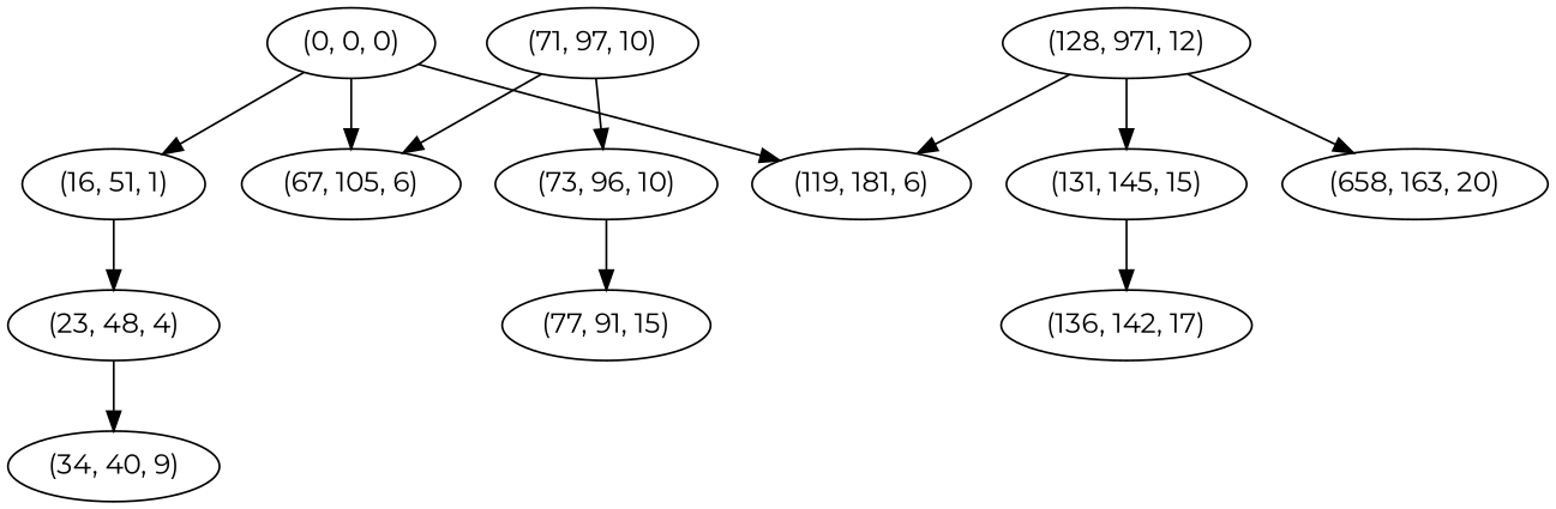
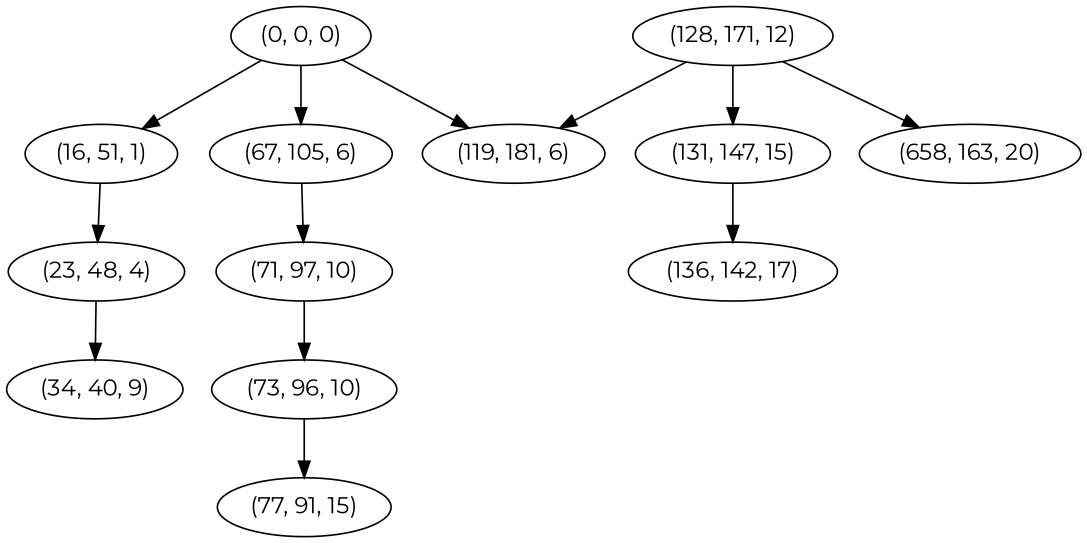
  digraph {
    fontname=Montserrat
    node [fontname=Montserrat]
    edge [fontname=Montserrat]
    n1 [label="(16, 51, 1)"]
    "(0, 0, 0)"
    "(67, 105, 6)"
    "(119, 181, 6)"
    "(23, 48, 4)"
    "(71, 97, 10)"
    "(34, 40, 9)"
    n8 [label="(73, 96, 10)"]
    "(77, 91, 15)"
-   "(128, 171, 12)" [label="(128, 971, 12)"]
-   "(131, 145, 15)"
+   "(128, 171, 12)"
+   "(131, 145, 15)" [label="(131, 147, 15)"]
    n12 [label="(658, 163, 20)"]
    "(136, 142, 17)"
    n1 -> "(23, 48, 4)"
    "(0, 0, 0)" -> n1
    "(0, 0, 0)" -> "(67, 105, 6)"
    "(0, 0, 0)" -> "(119, 181, 6)"
-   "(71, 97, 10)" -> "(67, 105, 6)"
+   "(67, 105, 6)" -> "(71, 97, 10)"
    "(23, 48, 4)" -> "(34, 40, 9)"
    "(71, 97, 10)" -> n8
    n8 -> "(77, 91, 15)"
    "(128, 171, 12)" -> "(119, 181, 6)"
    "(128, 171, 12)" -> "(131, 145, 15)"
    "(128, 171, 12)" -> n12
    "(131, 145, 15)" -> "(136, 142, 17)"
  }
